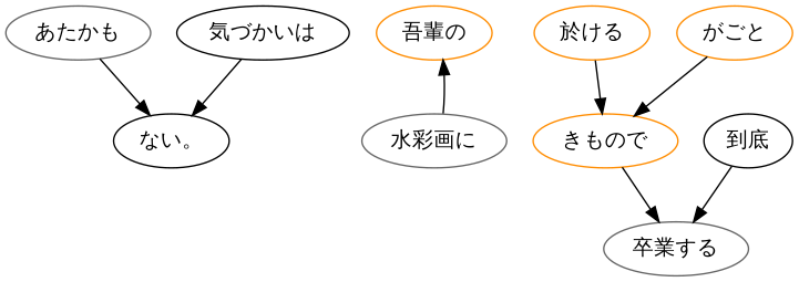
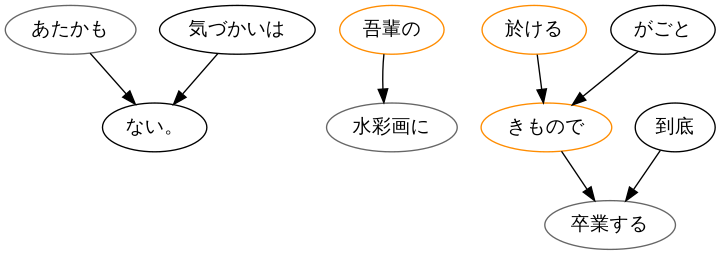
  digraph {
    node [color=black]
    n1 [color=gray40 label="あたかも"]
    n2 [label="ない。"]
    n3 [color=darkorange label="吾輩の"]
    n4 [color=gray40 label="水彩画に"]
    n5 [color=darkorange label="於ける"]
    n6 [color=darkorange label="きもので"]
    n7 [color=gray40 label="卒業する"]
-   n8 [color=darkorange label="がごと"]
+   n8 [label="がごと"]
    n9 [label="到底"]
    n10 [label="気づかいは"]
    n1 -> n2
-   n4 -> n3
+   n3 -> n4
    n5 -> n6
    n6 -> n7
    n8 -> n6
    n9 -> n7
    n10 -> n2
  }
